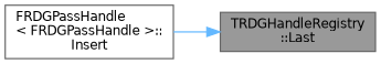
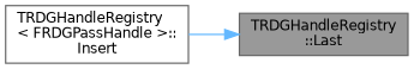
  digraph {
    rankdir=RL
    node [fontname=Helvetica fontsize=10 shape=box style=filled]
    n1 [color=gray40 fillcolor=grey60 fontcolor=black height=0.2 label="TRDGHandleRegistry\l::Last" width=0.4]
-   n2 [color=grey40 fillcolor=white height=0.2 label="FRDGPassHandle\l\< FRDGPassHandle \>::\lInsert" width=0.4]
+   n2 [color=grey40 fillcolor=white height=0.2 label="TRDGHandleRegistry\l\< FRDGPassHandle \>::\lInsert" width=0.4]
    n1 -> n2 [color=steelblue1 dir=back fontname=Helvetica fontsize=10 labelfontname=Helvetica labelfontsize=10 style=solid]
  }
